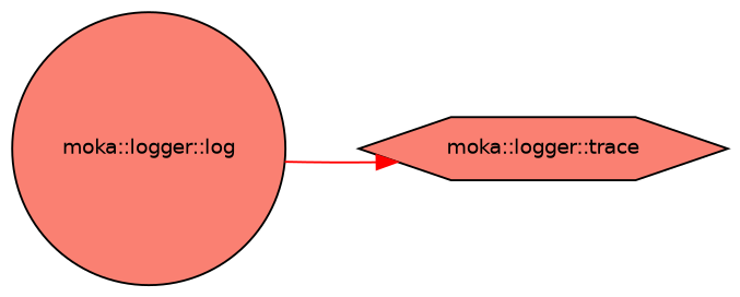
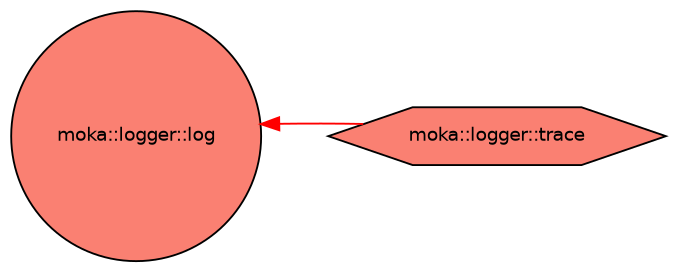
  digraph {
    rankdir=RL
    node [color=black fillcolor=salmon fontname=Helvetica fontsize=10 style=filled]
    n1 [fontcolor=black height=0.2 label="moka::logger::trace" shape=hexagon width=0.4]
    n2 [height=0.2 label="moka::logger::log" shape=circle width=0.4]
-   n1 -> n2 [color=red dir=back fontname=Helvetica fontsize=10 labelfontname=Helvetica labelfontsize=10 style=solid]
+   n2 -> n1 [color=red dir=back fontname=Helvetica fontsize=10 labelfontname=Helvetica labelfontsize=10 style=solid]
  }
